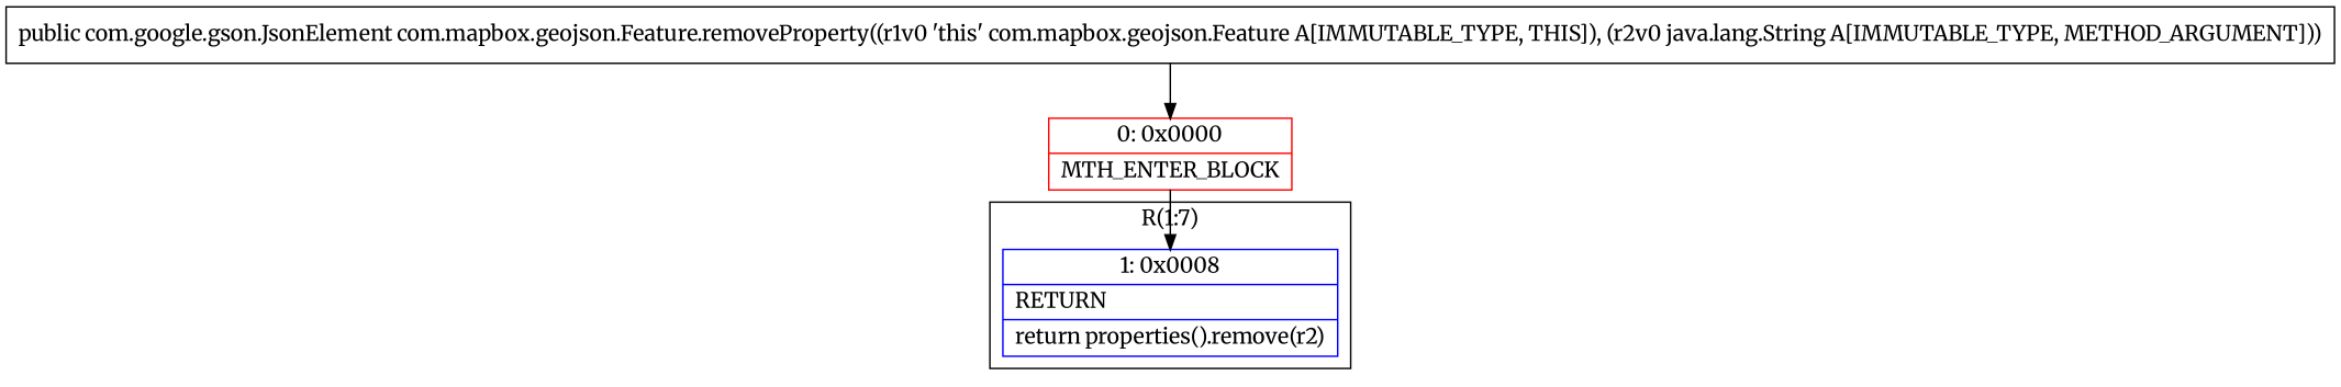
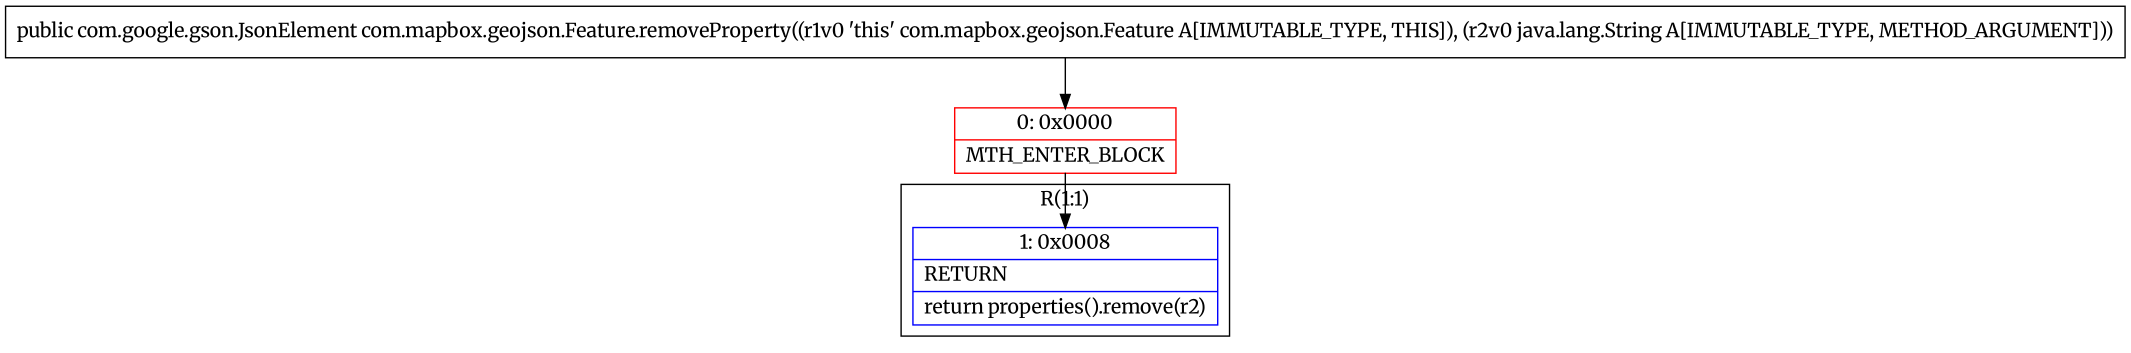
  digraph {
    fontname=Merriweather
    node [shape=record fontname=Merriweather]
    edge [fontname=Merriweather]
    n1 [color=blue label="{1\:\ 0x0008|RETURN\l|return properties().remove(r2)\l}"]
    n2 [color=red label="{0\:\ 0x0000|MTH_ENTER_BLOCK\l}"]
    n3 [label="{public com.google.gson.JsonElement com.mapbox.geojson.Feature.removeProperty((r1v0 'this' com.mapbox.geojson.Feature A[IMMUTABLE_TYPE, THIS]), (r2v0 java.lang.String A[IMMUTABLE_TYPE, METHOD_ARGUMENT])) }"]
    subgraph cluster_1 {
-     label="R(1:7)"
+     label="R(1:1)"
      n1
    }
    n2 -> n1
    n3 -> n2
  }
